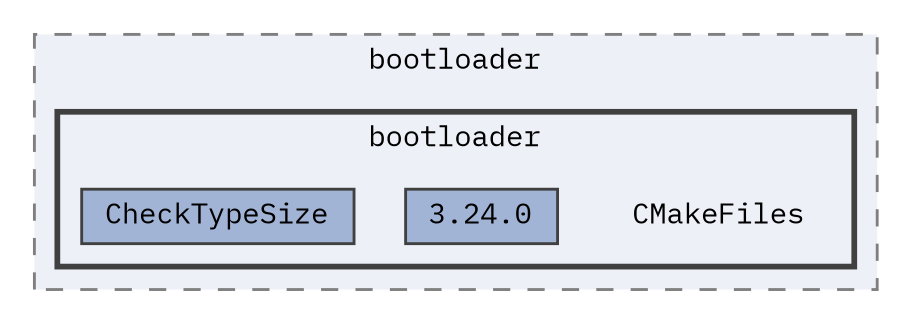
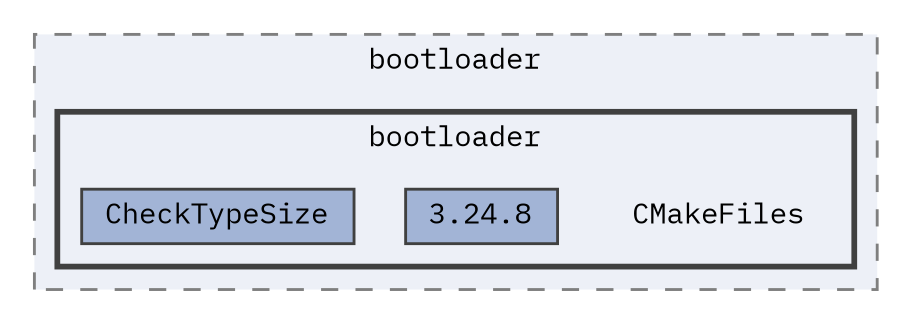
  digraph {
    compound=true
    fontname="IBM Plex Mono"
    node [fontname="IBM Plex Mono" fontsize=10 shape=box color=grey25 fillcolor="#a2b4d6" style=filled]
    n1 [height=0.2 label=CMakeFiles shape=plaintext width=0.4 color="" fillcolor="" style=""]
-   n2 [height=0.2 label="3.24.0" width=0.4]
+   n2 [height=0.2 label="3.24.8" width=0.4]
    n3 [height=0.2 label=CheckTypeSize width=0.4]
    subgraph cluster_1 {
      bgcolor="#edf0f7"
      fontsize=10
      label=bootloader
      pencolor=grey50
      style="filled,dashed"
      subgraph cluster_2 {
        bgcolor="#edf0f7"
        fontsize=10
        pencolor=grey25
        style="filled,bold"
        n1
        n2
        n3
      }
    }
  }
